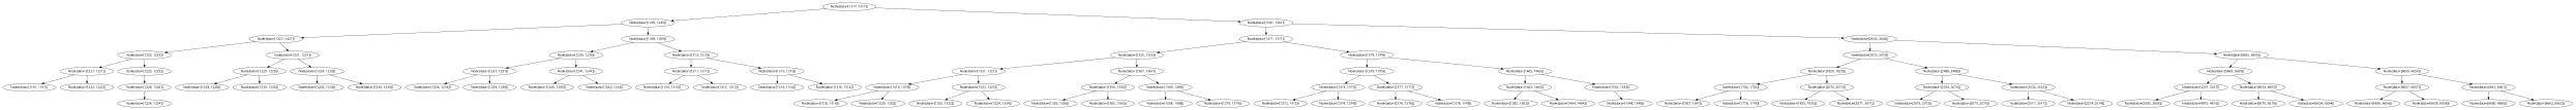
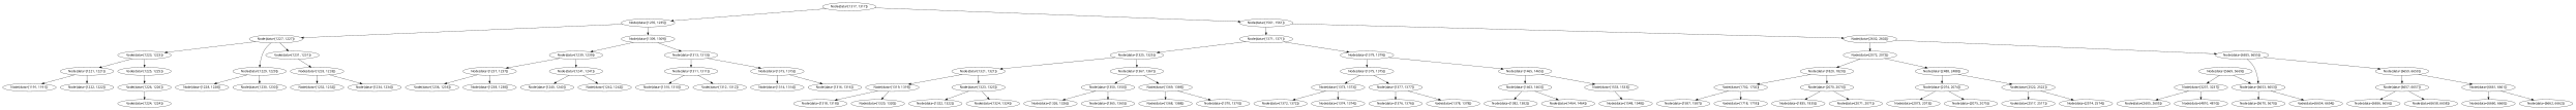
  digraph {
    fontname="Noto Sans"
    node [fontname="Noto Sans"]
    edge [fontname="Noto Sans"]
    n1 [label="Node{data=[1317, 1317]}"]
    n2 [label="Node{data=[1235, 1235]}"]
    n3 [label="Node{data=[1561, 1561]}"]
    n4 [label="Node{data=[1227, 1227]}"]
    n5 [label="Node{data=[1309, 1309]}"]
    n6 [label="Node{data=[1371, 1371]}"]
    n7 [label="Node{data=[2602, 2602]}"]
    n8 [label="Node{data=[1223, 1223]}"]
    n9 [label="Node{data=[1231, 1231]}"]
    n10 [label="Node{data=[1239, 1239]}"]
    n11 [label="Node{data=[1313, 1313]}"]
    n12 [label="Node{data=[1221, 1221]}"]
    n13 [label="Node{data=[1225, 1225]}"]
    n14 [label="Node{data=[1229, 1229]}"]
    n15 [label="Node{data=[1233, 1233]}"]
    n16 [label="Node{data=[1191, 1191]}"]
    n17 [label="Node{data=[1222, 1222]}"]
    n18 [label="Node{data=[1226, 1226]}"]
    n19 [label="Node{data=[1224, 1224]}"]
    n20 [label="Node{data=[1228, 1228]}"]
    n21 [label="Node{data=[1230, 1230]}"]
    n22 [label="Node{data=[1232, 1232]}"]
    n23 [label="Node{data=[1234, 1234]}"]
    n24 [label="Node{data=[1237, 1237]}"]
    n25 [label="Node{data=[1241, 1241]}"]
    n26 [label="Node{data=[1311, 1311]}"]
    n27 [label="Node{data=[1315, 1315]}"]
    n28 [label="Node{data=[1236, 1236]}"]
    n29 [label="Node{data=[1238, 1238]}"]
    n30 [label="Node{data=[1240, 1240]}"]
    n31 [label="Node{data=[1242, 1242]}"]
    n32 [label="Node{data=[1310, 1310]}"]
    n33 [label="Node{data=[1312, 1312]}"]
    n34 [label="Node{data=[1314, 1314]}"]
    n35 [label="Node{data=[1316, 1316]}"]
    n36 [label="Node{data=[1325, 1325]}"]
    n37 [label="Node{data=[1379, 1379]}"]
    n38 [label="Node{data=[2072, 2072]}"]
    n39 [label="Node{data=[6655, 6655]}"]
    n40 [label="Node{data=[1321, 1321]}"]
    n41 [label="Node{data=[1367, 1367]}"]
    n42 [label="Node{data=[1375, 1375]}"]
    n43 [label="Node{data=[1465, 1465]}"]
    n44 [label="Node{data=[1319, 1319]}"]
    n45 [label="Node{data=[1323, 1323]}"]
    n46 [label="Node{data=[1350, 1350]}"]
    n47 [label="Node{data=[1369, 1369]}"]
    n48 [label="Node{data=[1318, 1318]}"]
    n49 [label="Node{data=[1320, 1320]}"]
    n50 [label="Node{data=[1322, 1322]}"]
    n51 [label="Node{data=[1324, 1324]}"]
    n52 [label="Node{data=[1326, 1326]}"]
    n53 [label="Node{data=[1365, 1365]}"]
    n54 [label="Node{data=[1368, 1368]}"]
    n55 [label="Node{data=[1370, 1370]}"]
    n56 [label="Node{data=[1373, 1373]}"]
    n57 [label="Node{data=[1377, 1377]}"]
    n58 [label="Node{data=[1463, 1463]}"]
    n59 [label="Node{data=[1533, 1533]}"]
    n60 [label="Node{data=[1372, 1372]}"]
    n61 [label="Node{data=[1374, 1374]}"]
    n62 [label="Node{data=[1376, 1376]}"]
    n63 [label="Node{data=[1378, 1378]}"]
    n64 [label="Node{data=[1382, 1382]}"]
    n65 [label="Node{data=[1464, 1464]}"]
    n66 [label="Node{data=[1548, 1548]}"]
    n67 [label="Node{data=[1820, 1820]}"]
    n68 [label="Node{data=[2488, 2488]}"]
    n69 [label="Node{data=[5669, 5669]}"]
    n70 [label="Node{data=[6659, 6659]}"]
    n71 [label="Node{data=[1702, 1702]}"]
    n72 [label="Node{data=[2070, 2070]}"]
    n73 [label="Node{data=[2074, 2074]}"]
    n74 [label="Node{data=[2522, 2522]}"]
    n75 [label="Node{data=[1587, 1587]}"]
    n76 [label="Node{data=[1718, 1718]}"]
    n77 [label="Node{data=[1835, 1835]}"]
    n78 [label="Node{data=[2071, 2071]}"]
    n79 [label="Node{data=[2073, 2073]}"]
    n80 [label="Node{data=[2075, 2075]}"]
    n81 [label="Node{data=[2517, 2517]}"]
    n82 [label="Node{data=[2574, 2574]}"]
    n83 [label="Node{data=[3237, 3237]}"]
    n84 [label="Node{data=[6653, 6653]}"]
    n85 [label="Node{data=[6657, 6657]}"]
    n86 [label="Node{data=[6661, 6661]}"]
    n87 [label="Node{data=[2605, 2605]}"]
    n88 [label="Node{data=[4810, 4810]}"]
    n89 [label="Node{data=[5670, 5670]}"]
    n90 [label="Node{data=[6654, 6654]}"]
    n91 [label="Node{data=[6656, 6656]}"]
    n92 [label="Node{data=[6658, 6658]}"]
    n93 [label="Node{data=[6660, 6660]}"]
    n94 [label="Node{data=[6662, 6662]}"]
    n1 -> n2
    n1 -> n3
    n2 -> n4
    n2 -> n5
    n3 -> n6
    n3 -> n7
    n4 -> n8
    n4 -> n9
    n5 -> n10
    n5 -> n11
    n6 -> n36
    n6 -> n37
    n7 -> n38
    n7 -> n39
    n8 -> n12
    n8 -> n13
-   n9 -> n14
+   n4 -> n14
    n9 -> n15
    n10 -> n24
    n10 -> n25
    n11 -> n26
    n11 -> n27
    n12 -> n16
    n12 -> n17
    n13 -> n18
    n14 -> n20
    n14 -> n21
    n15 -> n22
    n15 -> n23
    n18 -> n19
    n24 -> n28
    n24 -> n29
    n25 -> n30
    n25 -> n31
    n26 -> n32
    n26 -> n33
    n27 -> n34
    n27 -> n35
    n36 -> n40
    n36 -> n41
    n37 -> n42
    n37 -> n43
    n38 -> n67
    n38 -> n68
-   n39 -> n69
+   n39 -> n84
    n39 -> n70
    n40 -> n44
    n40 -> n45
    n41 -> n46
    n41 -> n47
    n42 -> n56
    n42 -> n57
    n43 -> n58
    n43 -> n59
    n44 -> n48
    n44 -> n49
    n45 -> n50
    n45 -> n51
    n46 -> n52
    n46 -> n53
    n47 -> n54
    n47 -> n55
    n56 -> n60
    n56 -> n61
    n57 -> n62
    n57 -> n63
    n58 -> n64
    n58 -> n65
    n59 -> n66
    n67 -> n71
    n67 -> n72
    n68 -> n73
    n68 -> n74
    n69 -> n83
    n69 -> n84
    n70 -> n85
    n70 -> n86
    n71 -> n75
    n71 -> n76
    n72 -> n77
    n72 -> n78
    n73 -> n79
    n73 -> n80
    n74 -> n81
    n74 -> n82
    n83 -> n87
    n83 -> n88
    n84 -> n89
    n84 -> n90
    n85 -> n91
    n85 -> n92
    n86 -> n93
    n86 -> n94
  }
